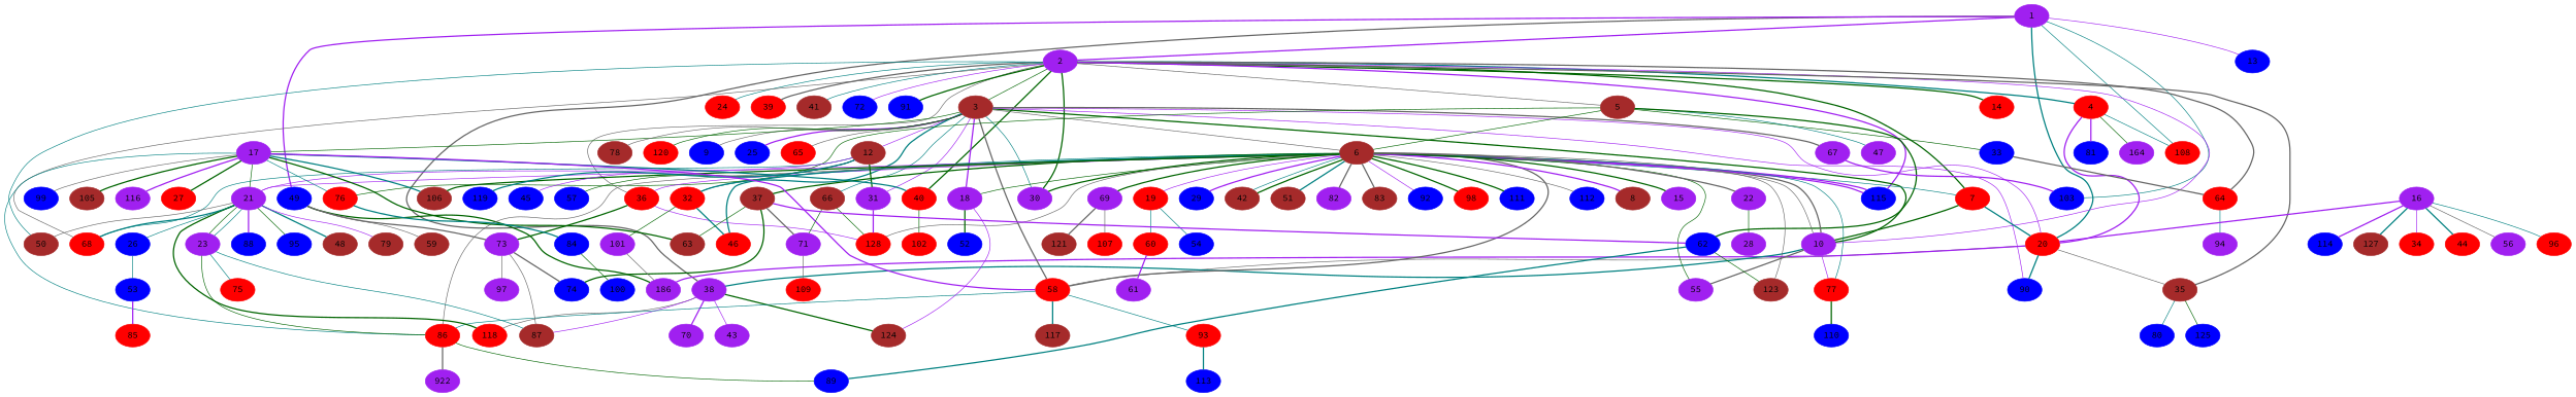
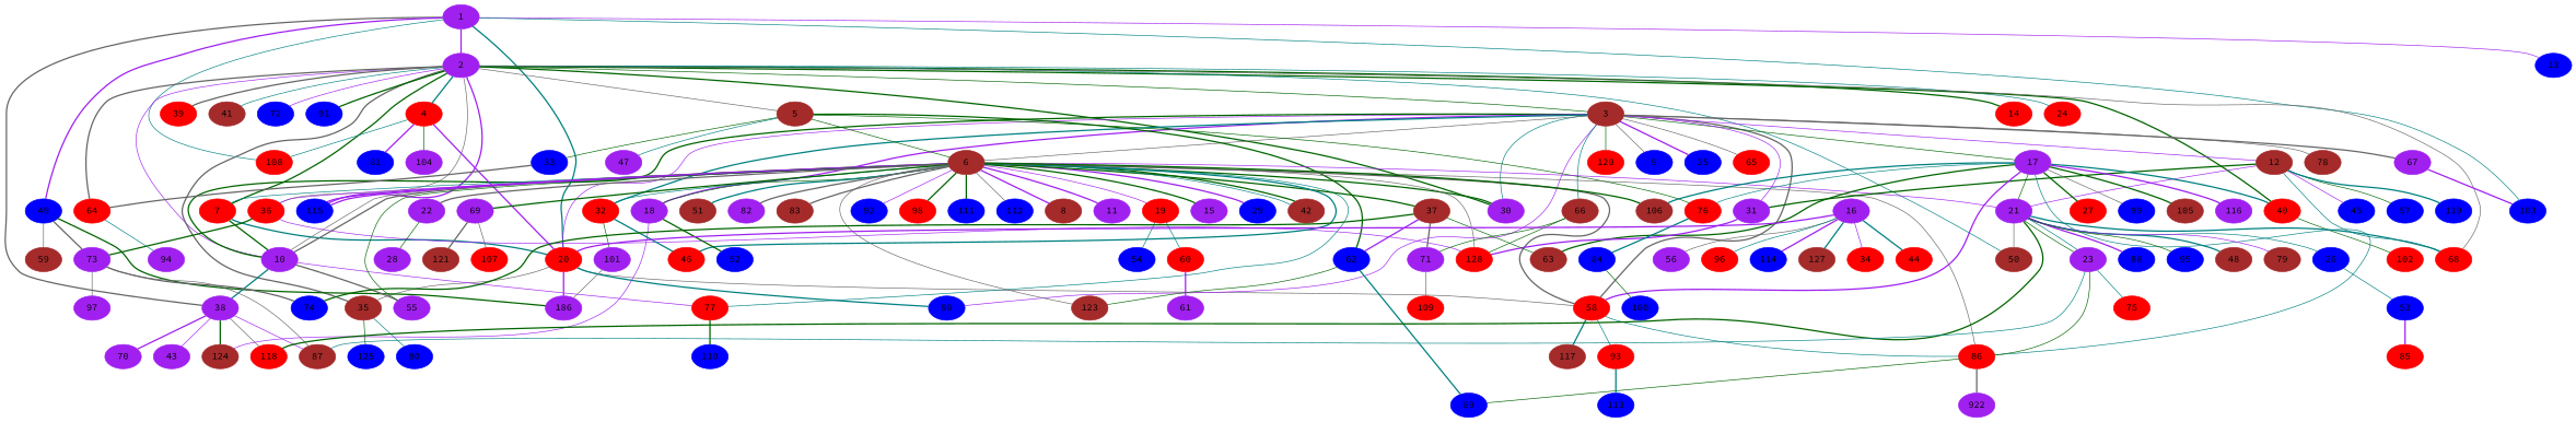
  graph {
    fontname="Source Code Pro"
    node [color=blue fontname="Source Code Pro" style=filled]
    edge [color=darkgreen fontname="Source Code Pro" style=solid]
    1 [color=purple]
    2 [color=purple]
    13
    20 [color=red]
    38 [color=purple]
    49
    103
    108 [color=red]
    3 [color=brown]
    4 [color=red]
    5 [color=brown]
    7 [color=red]
    10 [color=purple]
    14 [color=red]
    24 [color=red]
    30 [color=purple]
    35 [color=brown]
    36 [color=red]
    39 [color=red]
    40 [color=red]
    41 [color=brown]
    50 [color=brown]
    64 [color=red]
    68 [color=red]
    72
    91
    115
    58 [color=red]
    90
    n30 [color=purple label=186]
    124 [color=brown]
    118 [color=red]
    87 [color=brown]
    43 [color=purple]
    70 [color=purple]
    73 [color=purple]
    59 [color=brown]
    6 [color=brown]
    9
    12 [color=brown]
    17 [color=purple]
    18 [color=purple]
    25
    31 [color=purple]
    32 [color=red]
    65 [color=red]
    66 [color=brown]
    67 [color=purple]
    78 [color=brown]
    120 [color=red]
    81
-   104 [color=purple label=164]
+   104 [color=purple]
    33
    47 [color=purple]
    62
    76 [color=red]
    55 [color=purple]
    77 [color=red]
    80
    125
    128 [color=red]
    102 [color=red]
    94 [color=purple]
    8 [color=brown]
+   11 [color=purple]
    15 [color=purple]
    19 [color=red]
    21 [color=purple]
    22 [color=purple]
    29
    37 [color=brown]
    42 [color=brown]
    46 [color=red]
    51 [color=brown]
    69 [color=purple]
    82 [color=purple]
    83 [color=brown]
    86 [color=red]
    92
    98 [color=red]
    106 [color=brown]
    111
    112
    123 [color=brown]
    45
    57
    119
    27 [color=red]
    63 [color=brown]
    99
    105 [color=brown]
    116 [color=purple]
    52
    101 [color=purple]
    93 [color=red]
    117 [color=brown]
    71 [color=purple]
    89
    84
    54
    60 [color=red]
    23 [color=purple]
    26
    48 [color=brown]
    79 [color=brown]
    88
    95
    28 [color=purple]
    74
    107 [color=red]
    121 [color=brown]
    110
    n113 [color=purple label=922]
    16 [color=purple]
    34 [color=red]
    44 [color=red]
    56 [color=purple]
    96 [color=red]
    114
    127 [color=brown]
    61 [color=purple]
    75 [color=red]
    53
    85 [color=red]
    97 [color=purple]
    109 [color=red]
    113
    100
    1 -- 2 [color=purple style=bold]
    1 -- 13 [color=purple]
    1 -- 20 [color=teal style=bold]
    1 -- 38 [color=gray40 style=bold]
    1 -- 49 [color=purple style=bold]
    1 -- 103 [color=teal]
    1 -- 108 [color=teal]
    2 -- 3
    2 -- 4 [color=teal style=bold]
    2 -- 5 [color=gray40]
    2 -- 7 [style=bold]
    2 -- 10 [color=purple]
    2 -- 14 [style=bold]
    2 -- 24 [color=teal]
    2 -- 30 [style=bold]
    2 -- 35 [color=gray40 style=bold]
    2 -- 36 [color=gray40]
    2 -- 39 [color=gray40 style=bold]
    2 -- 40 [style=bold]
    2 -- 41 [color=teal]
    2 -- 50 [color=teal]
    2 -- 64 [color=gray40 style=bold]
    2 -- 68 [color=gray40]
    2 -- 72 [color=purple]
    2 -- 91 [style=bold]
    2 -- 115 [color=purple style=bold]
    20 -- 35 [color=gray40]
    20 -- 58 [color=gray40]
    20 -- 90 [color=teal style=bold]
    20 -- n30 [color=purple style=bold]
    38 -- 124 [style=bold]
    38 -- 118 [color=gray40]
    38 -- 87 [color=purple]
    38 -- 43 [color=purple]
    38 -- 70 [color=purple style=bold]
    49 -- n30 [style=bold]
    49 -- 73 [color=gray40 style=bold]
    49 -- 59 [color=gray40]
    3 -- 20 [color=purple]
    3 -- 10 [style=bold]
    3 -- 30 [color=teal]
    3 -- 58 [color=gray40 style=bold]
    3 -- 90 [color=purple]
    3 -- 6 [color=gray40]
    3 -- 9 [color=gray40]
    3 -- 12 [color=purple]
    3 -- 17
    3 -- 18 [color=purple style=bold]
    3 -- 25 [color=purple style=bold]
    3 -- 31 [color=purple]
    3 -- 32 [color=teal style=bold]
    3 -- 65 [color=gray40]
    3 -- 66 [color=teal]
    3 -- 67 [color=gray40 style=bold]
    3 -- 78 [color=gray40]
    3 -- 120
    4 -- 20 [color=purple style=bold]
    4 -- 108 [color=teal]
    4 -- 81 [color=purple style=bold]
    4 -- 104
    5 -- 6
    5 -- 33
    5 -- 47 [color=teal]
    5 -- 62 [style=bold]
    5 -- 76
    7 -- 20 [color=teal style=bold]
    7 -- 10 [style=bold]
    10 -- 38 [color=teal style=bold]
    10 -- 55 [color=gray40 style=bold]
    10 -- 77 [color=purple]
    35 -- 80 [color=teal]
    35 -- 125
    36 -- 73 [style=bold]
    36 -- 128 [color=purple]
    40 -- 102
    64 -- 94 [color=teal]
    58 -- 86 [color=teal]
    58 -- 93 [color=teal]
    58 -- 117 [color=teal style=bold]
    73 -- 87 [color=gray40]
    73 -- 74 [color=gray40 style=bold]
    73 -- 97 [color=gray40]
    6 -- 7 [color=teal]
    6 -- 10 [color=gray40]
    6 -- 10 [color=gray40 style=bold]
    6 -- 30 [style=bold]
    6 -- 36 [color=purple]
    6 -- 115 [color=purple style=bold]
    6 -- 115 [color=purple style=bold]
    6 -- 58 [color=gray40 style=bold]
    6 -- 18
    6 -- 32 [color=teal]
    6 -- 55
    6 -- 77 [color=teal]
    6 -- 128 [color=gray40]
    6 -- 8 [color=purple style=bold]
+   6 -- 11 [color=purple style=bold]
    6 -- 15 [style=bold]
    6 -- 19 [color=purple]
    6 -- 21 [color=purple]
    6 -- 22 [color=gray40 style=bold]
    6 -- 29 [color=purple style=bold]
    6 -- 37 [style=bold]
    6 -- 42 [color=teal]
    6 -- 42 [style=bold]
    6 -- 46 [color=teal style=bold]
    6 -- 51 [color=teal style=bold]
    6 -- 69 [style=bold]
    6 -- 82 [color=gray40 style=bold]
    6 -- 83 [color=gray40 style=bold]
    6 -- 86 [color=gray40]
    6 -- 92 [color=purple]
    6 -- 98 [style=bold]
    6 -- 106 [style=bold]
    6 -- 111 [style=bold]
    6 -- 112 [color=gray40]
    6 -- 123 [color=gray40]
    12 -- 68 [color=teal]
    12 -- 31 [style=bold]
    12 -- 21 [color=purple]
    12 -- 45 [color=purple]
    12 -- 57
    12 -- 119 [color=teal style=bold]
    17 -- 40 [color=teal style=bold]
    17 -- 58 [color=purple style=bold]
    17 -- 76 [color=teal]
    17 -- 21
    17 -- 86 [color=teal]
    17 -- 106 [color=teal style=bold]
    17 -- 27 [style=bold]
    17 -- 63 [style=bold]
    17 -- 99 [color=gray40]
    17 -- 105 [style=bold]
    17 -- 116 [color=purple style=bold]
    18 -- 124 [color=purple]
    18 -- 52 [style=bold]
    31 -- 128 [color=purple style=bold]
    32 -- 46 [color=teal style=bold]
    32 -- 101
    66 -- 128
    66 -- 71
    67 -- 103 [color=purple style=bold]
    33 -- 64 [color=gray40 style=bold]
    62 -- 123
    62 -- 89 [color=teal style=bold]
    76 -- 84 [color=teal style=bold]
    77 -- 110 [style=bold]
    19 -- 54 [color=teal]
    19 -- 60 [color=teal]
    21 -- 50 [color=gray40]
    21 -- 68 [color=teal style=bold]
    21 -- 118 [style=bold]
    21 -- 23
    21 -- 23 [color=teal]
    21 -- 26 [color=teal]
    21 -- 48 [color=teal style=bold]
    21 -- 79 [color=purple]
    21 -- 88 [color=purple style=bold]
    21 -- 95
    22 -- 28
    37 -- 62 [color=purple style=bold]
    37 -- 63
    37 -- 71 [color=gray40 style=bold]
    37 -- 74 [style=bold]
    69 -- 107 [color=gray40]
    69 -- 121 [color=gray40 style=bold]
    86 -- 89
    86 -- n113 [color=gray40 style=bold]
    101 -- n30 [color=gray40]
    93 -- 113 [color=teal style=bold]
    71 -- 109 [color=gray40]
    84 -- 100
    60 -- 61 [color=purple style=bold]
    23 -- 87 [color=teal]
    23 -- 86
    23 -- 75 [color=teal]
    26 -- 53 [color=teal]
    16 -- 20 [color=purple style=bold]
    16 -- 34 [color=purple]
    16 -- 44 [color=teal style=bold]
    16 -- 56 [color=gray40]
    16 -- 96 [color=teal]
    16 -- 114 [color=purple style=bold]
    16 -- 127 [color=teal style=bold]
    53 -- 85 [color=purple style=bold]
  }
